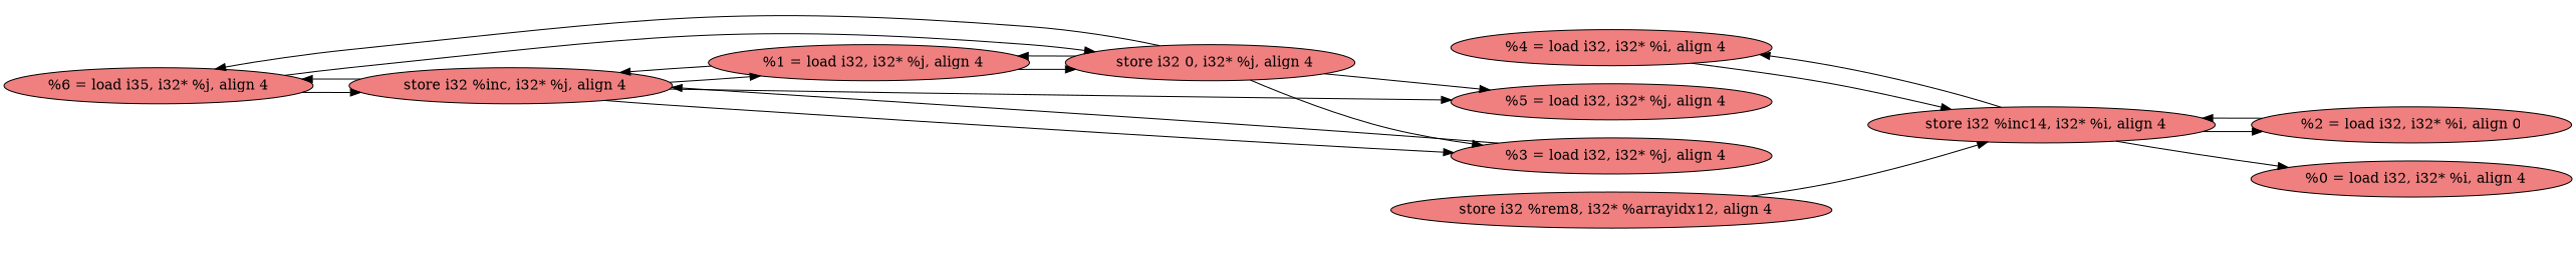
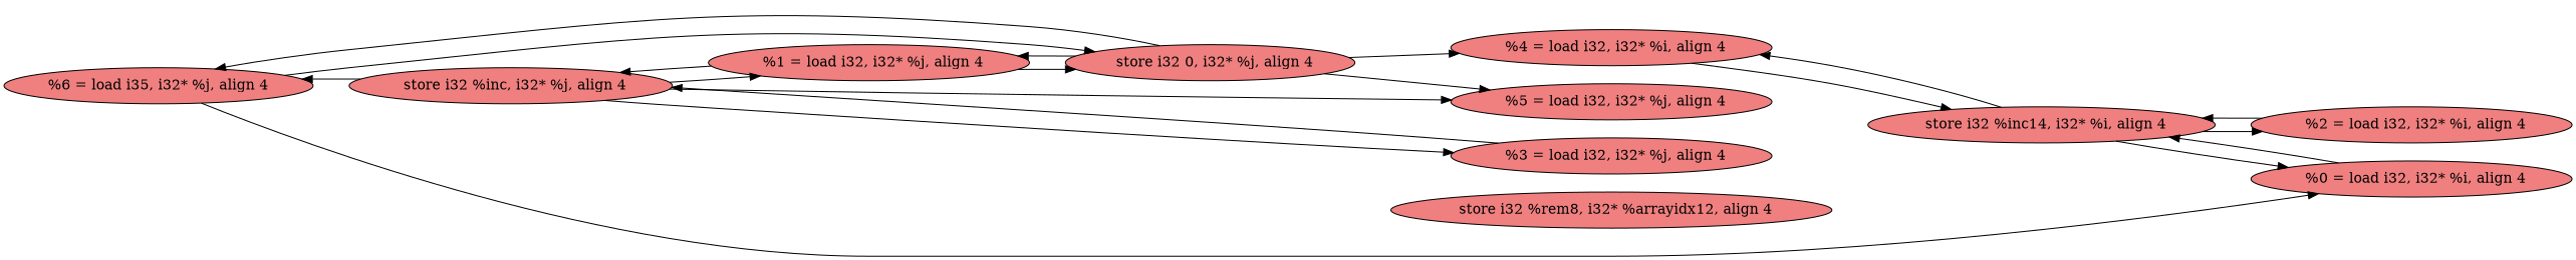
  digraph {
    rankdir=LR
    node [fillcolor=lightcoral shape=ellipse style=filled]
    n1 [label="%6 = load i35, i32* %j, align 4"]
    n2 [label="  store i32 %inc, i32* %j, align 4"]
    n3 [label="  store i32 0, i32* %j, align 4"]
    n4 [label="  %1 = load i32, i32* %j, align 4"]
    n5 [label="  %5 = load i32, i32* %j, align 4"]
    n6 [label="  %3 = load i32, i32* %j, align 4"]
    n7 [label="  store i32 %inc14, i32* %i, align 4"]
-   n8 [label="%2 = load i32, i32* %i, align 0"]
+   n8 [label="  %2 = load i32, i32* %i, align 4"]
    n9 [label="  %0 = load i32, i32* %i, align 4"]
    n10 [label="  %4 = load i32, i32* %i, align 4"]
    n11 [label="  store i32 %rem8, i32* %arrayidx12, align 4"]
-   n1 -> n2
+   n1 -> n9
    n1 -> n3
    n2 -> n1
    n2 -> n4
    n2 -> n5
    n2 -> n6
    n3 -> n1
    n3 -> n4
    n3 -> n5
-   n3 -> n6
+   n3 -> n10
    n4 -> n2
    n4 -> n3
    n6 -> n2
    n7 -> n8
    n7 -> n9
    n7 -> n10
    n8 -> n7
-   n11 -> n7
+   n9 -> n7
    n10 -> n7
  }
